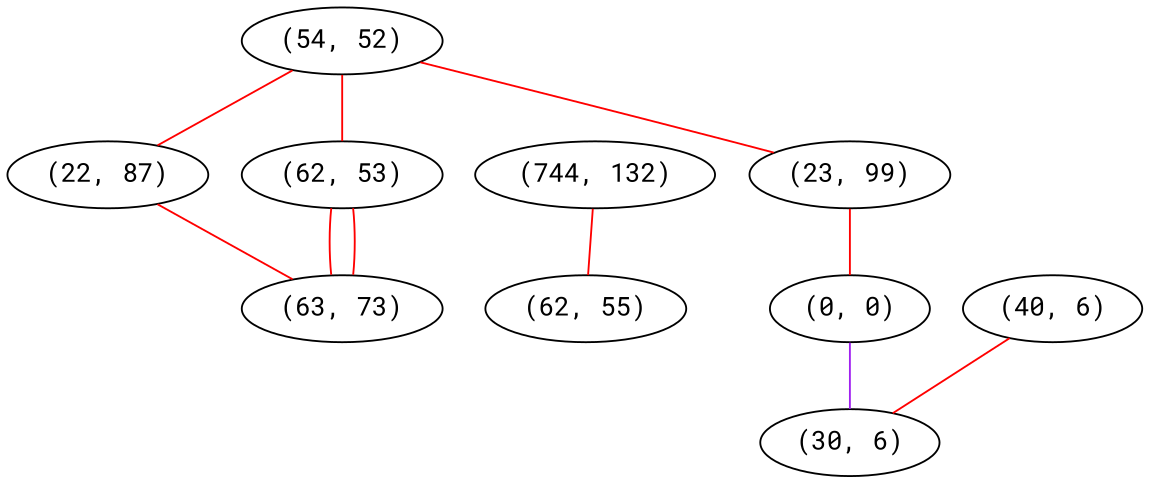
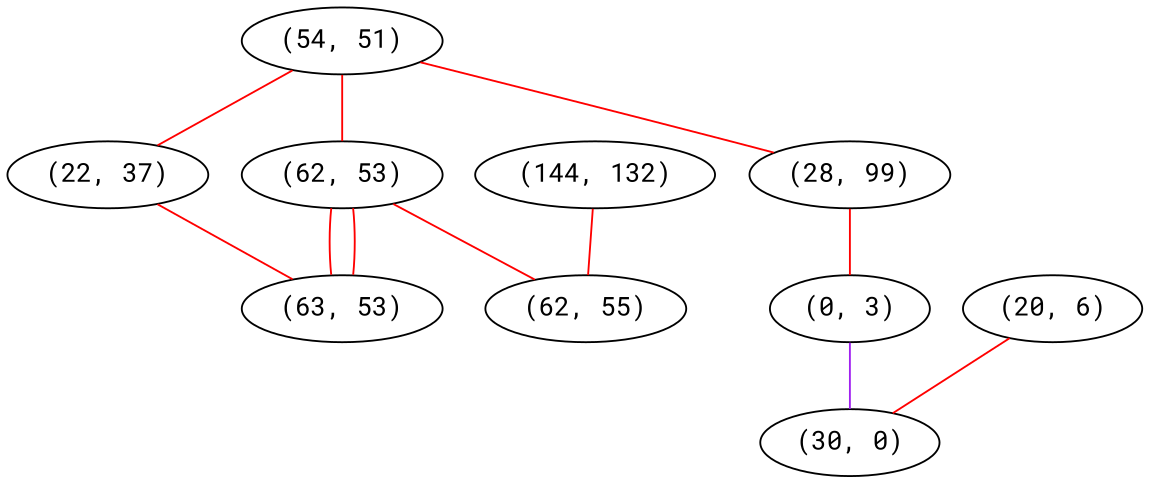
  graph {
    fontname="Roboto Mono"
    node [fontname="Roboto Mono"]
    edge [color=red fontname="Roboto Mono" weight=1]
-   "(54, 52)"
+   "(54, 52)" [label="(54, 51)"]
    "(62, 53)"
-   "(28, 99)" [label="(23, 99)"]
-   "(22, 37)" [label="(22, 87)"]
+   "(28, 99)"
+   "(22, 37)"
    "(62, 55)"
-   "(63, 53)" [label="(63, 73)"]
-   "(0, 0)"
-   "(30, 6)"
-   "(144, 132)" [label="(744, 132)"]
-   "(40, 6)"
+   "(63, 53)"
+   "(0, 0)" [label="(0, 3)"]
+   "(30, 6)" [label="(30, 0)"]
+   "(144, 132)"
+   "(40, 6)" [label="(20, 6)"]
    "(54, 52)" -- "(62, 53)"
    "(54, 52)" -- "(28, 99)"
    "(54, 52)" -- "(22, 37)"
+   "(62, 53)" -- "(62, 55)"
    "(62, 53)" -- "(63, 53)"
    "(62, 53)" -- "(63, 53)"
    "(28, 99)" -- "(0, 0)"
    "(22, 37)" -- "(63, 53)"
    "(0, 0)" -- "(30, 6)" [color=purple weight=4]
    "(144, 132)" -- "(62, 55)"
    "(40, 6)" -- "(30, 6)"
  }
